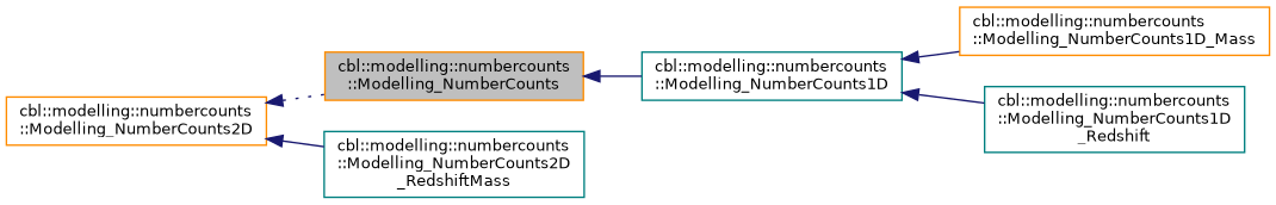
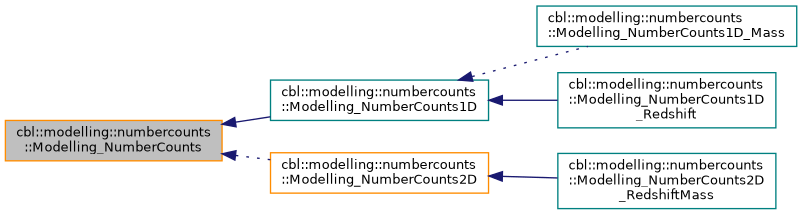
  digraph {
    rankdir=LR
    node [color=darkorange fillcolor=white fontname=Helvetica fontsize=10 shape=record style=filled]
    edge [color=midnightblue dir=back fontname=Helvetica fontsize=10 labelfontname=Helvetica labelfontsize=10 style=solid]
    n1 [fillcolor=grey75 fontcolor=black height=0.2 label="cbl::modelling::numbercounts\l::Modelling_NumberCounts" width=0.4]
    n2 [color=teal height=0.2 label="cbl::modelling::numbercounts\l::Modelling_NumberCounts1D" width=0.4]
    n3 [height=0.2 label="cbl::modelling::numbercounts\l::Modelling_NumberCounts2D" width=0.4]
-   n4 [height=0.2 label="cbl::modelling::numbercounts\l::Modelling_NumberCounts1D_Mass" width=0.4]
+   n4 [color=teal height=0.2 label="cbl::modelling::numbercounts\l::Modelling_NumberCounts1D_Mass" width=0.4]
    n5 [color=teal height=0.2 label="cbl::modelling::numbercounts\l::Modelling_NumberCounts1D\l_Redshift" width=0.4]
    n6 [color=teal height=0.2 label="cbl::modelling::numbercounts\l::Modelling_NumberCounts2D\l_RedshiftMass" width=0.4]
    n1 -> n2
-   n3 -> n1 [style=dotted]
-   n2 -> n4
+   n1 -> n3 [style=dotted]
+   n2 -> n4 [style=dotted]
    n2 -> n5
    n3 -> n6
  }
